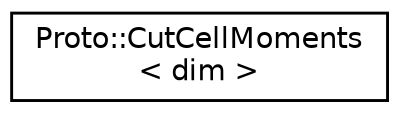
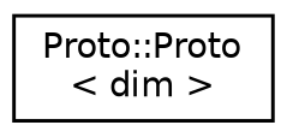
  digraph {
    rankdir=LR
-   n1 [color=black fillcolor=white fontname=Helvetica fontsize=10 height=0.2 label="Proto::CutCellMoments\l\< dim \>" shape=record style=filled width=0.4]
+   n1 [color=black fillcolor=white fontname=Helvetica fontsize=10 height=0.2 label="Proto::Proto\l\< dim \>" shape=record style=filled width=0.4]
  }
